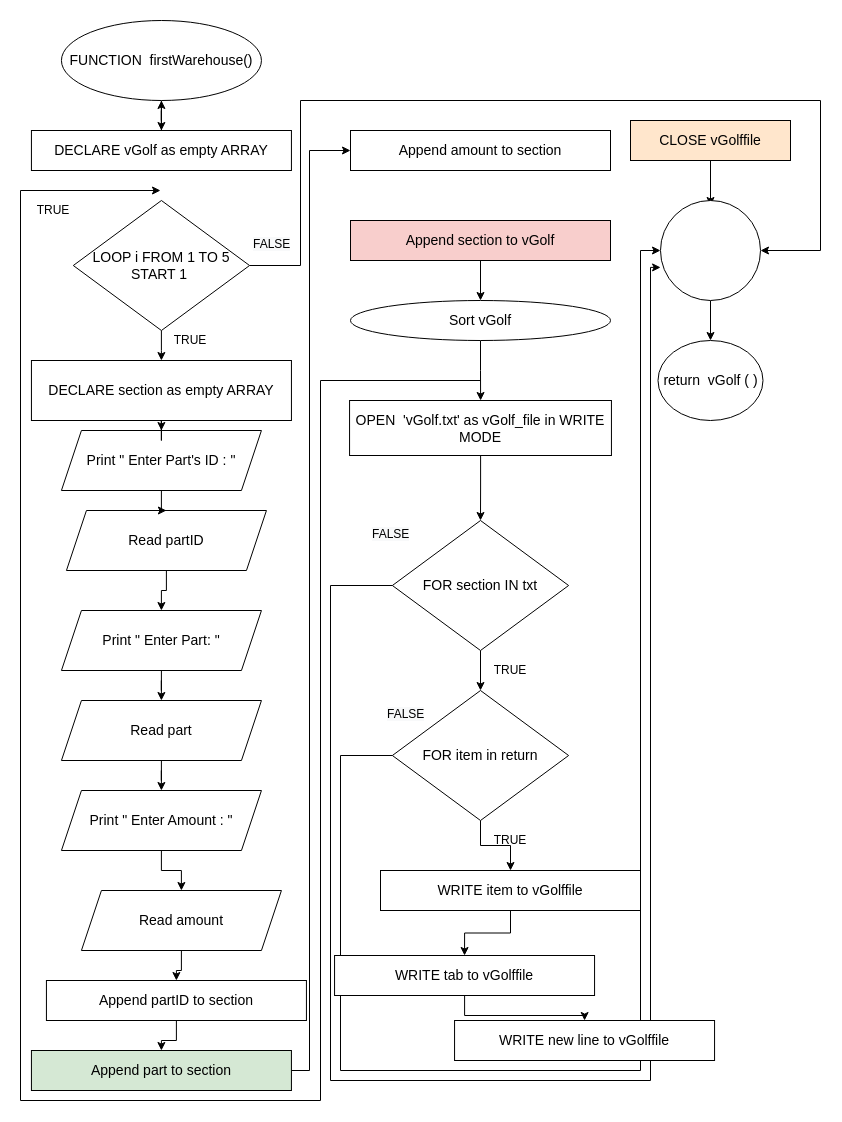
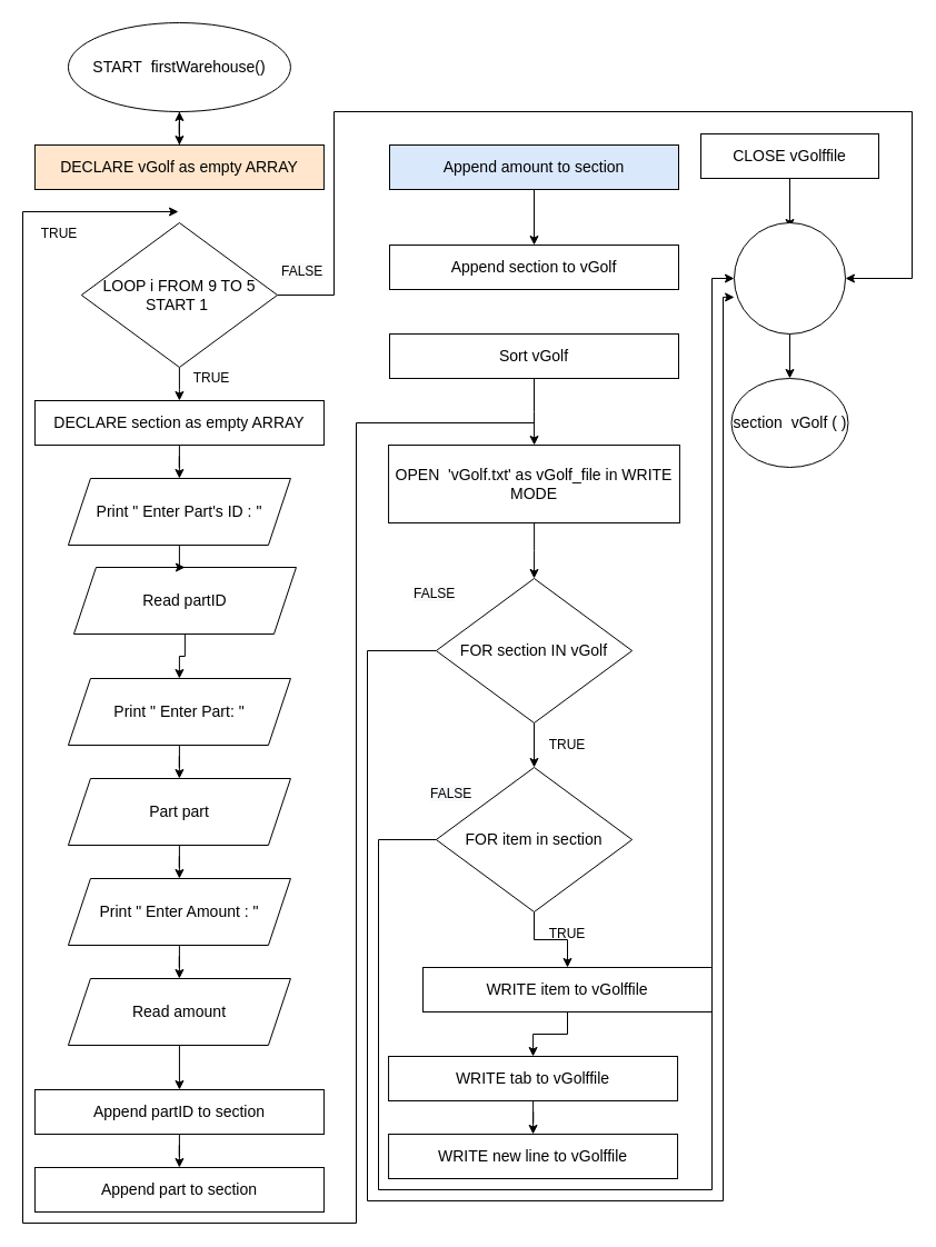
  <mxCell id="0" />
  <mxCell id="1" parent="0" />
  <mxCell id="2" style="edgeStyle=orthogonalEdgeStyle;rounded=0;orthogonalLoop=1;jettySize=auto;html=1;entryX=0.5;entryY=0;entryDx=0;entryDy=0;" parent="1" target="4" edge="1"><mxGeometry relative="1" as="geometry"><mxPoint x="160.886" y="100" as="sourcePoint" /></mxGeometry></mxCell>
  <mxCell id="3" style="edgeStyle=orthogonalEdgeStyle;rounded=0;orthogonalLoop=1;jettySize=auto;html=1;" parent="1" source="4" target="50" edge="1"><mxGeometry relative="1" as="geometry" /></mxCell>
- <mxCell id="4" value="&lt;font style=&quot;font-size: 14px&quot;&gt;DECLARE vGolf as empty ARRAY&lt;/font&gt;" style="rounded=0;whiteSpace=wrap;html=1;" parent="1" vertex="1"><mxGeometry x="30.93" y="130" width="260" height="40" as="geometry" /></mxCell>
+ <mxCell id="4" value="&lt;font style=&quot;font-size: 14px&quot;&gt;DECLARE vGolf as empty ARRAY&lt;/font&gt;" style="rounded=0;whiteSpace=wrap;html=1;fillColor=#ffe6cc;" parent="1" vertex="1"><mxGeometry x="30.93" y="130" width="260" height="40" as="geometry" /></mxCell>
  <mxCell id="5" style="edgeStyle=orthogonalEdgeStyle;rounded=0;orthogonalLoop=1;jettySize=auto;html=1;" parent="1" source="7" target="21" edge="1"><mxGeometry relative="1" as="geometry" /></mxCell>
  <mxCell id="6" style="edgeStyle=orthogonalEdgeStyle;rounded=0;orthogonalLoop=1;jettySize=auto;html=1;entryX=1;entryY=0.5;entryDx=0;entryDy=0;exitX=1;exitY=0.5;exitDx=0;exitDy=0;" parent="1" source="7" target="53" edge="1"><mxGeometry relative="1" as="geometry"><Array as="points"><mxPoint x="300" y="265" /><mxPoint x="300" y="100" /><mxPoint x="820" y="100" /><mxPoint x="820" y="250" /></Array><mxPoint x="774.97" y="245" as="targetPoint" /></mxGeometry></mxCell>
- <mxCell id="7" value="&lt;font style=&quot;font-size: 14px&quot;&gt;LOOP i FROM 1 TO 5 &lt;br&gt;START 1&amp;nbsp;&lt;/font&gt;" style="rhombus;whiteSpace=wrap;html=1;" parent="1" vertex="1"><mxGeometry x="72.81" y="200" width="176.24" height="130" as="geometry" /></mxCell>
+ <mxCell id="7" value="&lt;font style=&quot;font-size: 14px&quot;&gt;LOOP i FROM 9 TO 5 &lt;br&gt;START 1&amp;nbsp;&lt;/font&gt;" style="rhombus;whiteSpace=wrap;html=1;" parent="1" vertex="1"><mxGeometry x="72.81" y="200" width="176.24" height="130" as="geometry" /></mxCell>
  <mxCell id="8" style="edgeStyle=orthogonalEdgeStyle;rounded=0;orthogonalLoop=1;jettySize=auto;html=1;" parent="1" source="9" target="13" edge="1"><mxGeometry relative="1" as="geometry" /></mxCell>
  <mxCell id="9" value="&lt;font style=&quot;font-size: 14px&quot;&gt;Read partID&lt;/font&gt;" style="shape=parallelogram;perimeter=parallelogramPerimeter;whiteSpace=wrap;html=1;fixedSize=1;" parent="1" vertex="1"><mxGeometry x="65.94" y="510" width="200" height="60" as="geometry" /></mxCell>
  <mxCell id="10" style="edgeStyle=orthogonalEdgeStyle;rounded=0;orthogonalLoop=1;jettySize=auto;html=1;" parent="1" source="11" target="9" edge="1"><mxGeometry relative="1" as="geometry" /></mxCell>
  <mxCell id="11" value="&lt;font style=&quot;font-size: 14px&quot;&gt;Print &quot; Enter Part's ID : &quot;&lt;/font&gt;" style="shape=parallelogram;perimeter=parallelogramPerimeter;whiteSpace=wrap;html=1;fixedSize=1;" parent="1" vertex="1"><mxGeometry x="60.93" y="430" width="200" height="60" as="geometry" /></mxCell>
  <mxCell id="12" style="edgeStyle=orthogonalEdgeStyle;rounded=0;orthogonalLoop=1;jettySize=auto;html=1;" parent="1" source="13" target="15" edge="1"><mxGeometry relative="1" as="geometry" /></mxCell>
  <mxCell id="13" value="&lt;font style=&quot;font-size: 14px&quot;&gt;Print &quot; Enter Part: &quot;&lt;/font&gt;" style="shape=parallelogram;perimeter=parallelogramPerimeter;whiteSpace=wrap;html=1;fixedSize=1;" parent="1" vertex="1"><mxGeometry x="60.94" y="610" width="200" height="60" as="geometry" /></mxCell>
  <mxCell id="14" style="edgeStyle=orthogonalEdgeStyle;rounded=0;orthogonalLoop=1;jettySize=auto;html=1;" parent="1" source="15" target="17" edge="1"><mxGeometry relative="1" as="geometry" /></mxCell>
- <mxCell id="15" value="&lt;font style=&quot;font-size: 14px&quot;&gt;Read part&lt;/font&gt;" style="shape=parallelogram;perimeter=parallelogramPerimeter;whiteSpace=wrap;html=1;fixedSize=1;" parent="1" vertex="1"><mxGeometry x="60.94" y="700" width="200" height="60" as="geometry" /></mxCell>
+ <mxCell id="15" value="&lt;font style=&quot;font-size: 14px&quot;&gt;Part part&lt;/font&gt;" style="shape=parallelogram;perimeter=parallelogramPerimeter;whiteSpace=wrap;html=1;fixedSize=1;" parent="1" vertex="1"><mxGeometry x="60.94" y="700" width="200" height="60" as="geometry" /></mxCell>
  <mxCell id="16" style="edgeStyle=orthogonalEdgeStyle;rounded=0;orthogonalLoop=1;jettySize=auto;html=1;" parent="1" source="17" target="19" edge="1"><mxGeometry relative="1" as="geometry" /></mxCell>
  <mxCell id="17" value="&lt;font style=&quot;font-size: 14px&quot;&gt;Print &quot; Enter Amount : &quot;&lt;/font&gt;" style="shape=parallelogram;perimeter=parallelogramPerimeter;whiteSpace=wrap;html=1;fixedSize=1;" parent="1" vertex="1"><mxGeometry x="60.94" y="790" width="200" height="60" as="geometry" /></mxCell>
  <mxCell id="18" style="edgeStyle=orthogonalEdgeStyle;rounded=0;orthogonalLoop=1;jettySize=auto;html=1;" parent="1" source="19" target="23" edge="1"><mxGeometry relative="1" as="geometry" /></mxCell>
- <mxCell id="19" value="&lt;font style=&quot;font-size: 14px&quot;&gt;Read amount&lt;/font&gt;" style="shape=parallelogram;perimeter=parallelogramPerimeter;whiteSpace=wrap;html=1;fixedSize=1;" parent="1" vertex="1"><mxGeometry x="80.93" y="890" width="200" height="60" as="geometry" /></mxCell>
+ <mxCell id="19" value="&lt;font style=&quot;font-size: 14px&quot;&gt;Read amount&lt;/font&gt;" style="shape=parallelogram;perimeter=parallelogramPerimeter;whiteSpace=wrap;html=1;fixedSize=1;" parent="1" vertex="1"><mxGeometry x="60.93" y="880" width="200" height="60" as="geometry" /></mxCell>
  <mxCell id="20" style="edgeStyle=orthogonalEdgeStyle;rounded=0;orthogonalLoop=1;jettySize=auto;html=1;" parent="1" source="21" target="11" edge="1"><mxGeometry relative="1" as="geometry" /></mxCell>
- <mxCell id="21" value="&lt;font style=&quot;font-size: 14px&quot;&gt;DECLARE section as empty ARRAY&lt;/font&gt;" style="rounded=0;whiteSpace=wrap;html=1;" parent="1" vertex="1"><mxGeometry x="30.94" y="360" width="260" height="60" as="geometry" /></mxCell>
+ <mxCell id="21" value="&lt;font style=&quot;font-size: 14px&quot;&gt;DECLARE section as empty ARRAY&lt;/font&gt;" style="rounded=0;whiteSpace=wrap;html=1;" parent="1" vertex="1"><mxGeometry x="30.94" y="360" width="260" height="40" as="geometry" /></mxCell>
  <mxCell id="22" style="edgeStyle=orthogonalEdgeStyle;rounded=0;orthogonalLoop=1;jettySize=auto;html=1;" parent="1" source="23" target="25" edge="1"><mxGeometry relative="1" as="geometry" /></mxCell>
- <mxCell id="23" value="&lt;font style=&quot;font-size: 14px&quot;&gt;Append partID to section&lt;/font&gt;" style="rounded=0;whiteSpace=wrap;html=1;" parent="1" vertex="1"><mxGeometry x="45.93" y="980" width="260" height="40" as="geometry" /></mxCell>
- <mxCell id="24" style="edgeStyle=orthogonalEdgeStyle;rounded=0;orthogonalLoop=1;jettySize=auto;html=1;entryX=0;entryY=0.5;entryDx=0;entryDy=0;" parent="1" source="25" target="27" edge="1"><mxGeometry relative="1" as="geometry"><Array as="points"><mxPoint x="309" y="1070" /><mxPoint x="309" y="150" /></Array></mxGeometry></mxCell>
- <mxCell id="25" value="&lt;font style=&quot;font-size: 14px&quot;&gt;Append part to section&lt;/font&gt;" style="rounded=0;whiteSpace=wrap;html=1;fillColor=#d5e8d4;" parent="1" vertex="1"><mxGeometry x="30.93" y="1050" width="260" height="40" as="geometry" /></mxCell>
- <mxCell id="27" value="&lt;font style=&quot;font-size: 14px&quot;&gt;Append amount to section&lt;/font&gt;" style="rounded=0;whiteSpace=wrap;html=1;" parent="1" vertex="1"><mxGeometry x="350" y="130" width="260" height="40" as="geometry" /></mxCell>
- <mxCell id="28" style="edgeStyle=orthogonalEdgeStyle;rounded=0;orthogonalLoop=1;jettySize=auto;html=1;" parent="1" source="29" target="32" edge="1"><mxGeometry relative="1" as="geometry" /></mxCell>
- <mxCell id="29" value="&lt;font style=&quot;font-size: 14px&quot;&gt;Append section to vGolf&lt;/font&gt;" style="rounded=0;whiteSpace=wrap;html=1;fillColor=#f8cecc;" parent="1" vertex="1"><mxGeometry x="350" y="220" width="260" height="40" as="geometry" /></mxCell>
+ <mxCell id="23" value="&lt;font style=&quot;font-size: 14px&quot;&gt;Append partID to section&lt;/font&gt;" style="rounded=0;whiteSpace=wrap;html=1;" parent="1" vertex="1"><mxGeometry x="30.93" y="980" width="260" height="40" as="geometry" /></mxCell>
+ <mxCell id="25" value="&lt;font style=&quot;font-size: 14px&quot;&gt;Append part to section&lt;/font&gt;" style="rounded=0;whiteSpace=wrap;html=1;" parent="1" vertex="1"><mxGeometry x="30.93" y="1050" width="260" height="40" as="geometry" /></mxCell>
+ <mxCell id="26" style="edgeStyle=orthogonalEdgeStyle;rounded=0;orthogonalLoop=1;jettySize=auto;html=1;entryX=0.5;entryY=0;entryDx=0;entryDy=0;" parent="1" source="27" target="29" edge="1"><mxGeometry relative="1" as="geometry" /></mxCell>
+ <mxCell id="27" value="&lt;font style=&quot;font-size: 14px&quot;&gt;Append amount to section&lt;/font&gt;" style="rounded=0;whiteSpace=wrap;html=1;fillColor=#dae8fc;" parent="1" vertex="1"><mxGeometry x="350" y="130" width="260" height="40" as="geometry" /></mxCell>
+ <mxCell id="29" value="&lt;font style=&quot;font-size: 14px&quot;&gt;Append section to vGolf&lt;/font&gt;" style="rounded=0;whiteSpace=wrap;html=1;" parent="1" vertex="1"><mxGeometry x="350" y="220" width="260" height="40" as="geometry" /></mxCell>
  <mxCell id="30" style="edgeStyle=orthogonalEdgeStyle;rounded=0;orthogonalLoop=1;jettySize=auto;html=1;" parent="1" source="32" target="34" edge="1"><mxGeometry relative="1" as="geometry" /></mxCell>
  <mxCell id="31" style="edgeStyle=orthogonalEdgeStyle;rounded=0;orthogonalLoop=1;jettySize=auto;html=1;" parent="1" edge="1"><mxGeometry relative="1" as="geometry"><mxPoint x="160" y="190" as="targetPoint" /><mxPoint x="480" y="380" as="sourcePoint" /><Array as="points"><mxPoint x="320" y="380" /><mxPoint x="320" y="1100" /><mxPoint x="20" y="1100" /><mxPoint x="20" y="190" /></Array></mxGeometry></mxCell>
- <mxCell id="32" value="&lt;font style=&quot;font-size: 14px&quot;&gt;Sort vGolf&lt;/font&gt;" style="ellipse;whiteSpace=wrap;html=1;" parent="1" vertex="1"><mxGeometry x="350" y="300" width="260" height="40" as="geometry" /></mxCell>
+ <mxCell id="32" value="&lt;font style=&quot;font-size: 14px&quot;&gt;Sort vGolf&lt;/font&gt;" style="rounded=0;whiteSpace=wrap;html=1;" parent="1" vertex="1"><mxGeometry x="350" y="300" width="260" height="40" as="geometry" /></mxCell>
  <mxCell id="33" style="edgeStyle=orthogonalEdgeStyle;rounded=0;orthogonalLoop=1;jettySize=auto;html=1;" parent="1" source="34" target="37" edge="1"><mxGeometry relative="1" as="geometry" /></mxCell>
- <mxCell id="34" value="&lt;font style=&quot;font-size: 14px&quot;&gt;OPEN&amp;nbsp; 'vGolf.txt' as vGolf_file in WRITE MODE&lt;/font&gt;" style="rounded=0;whiteSpace=wrap;html=1;" parent="1" vertex="1"><mxGeometry x="349.06" y="400" width="261.88" height="55" as="geometry" /></mxCell>
+ <mxCell id="34" value="&lt;font style=&quot;font-size: 14px&quot;&gt;OPEN&amp;nbsp; 'vGolf.txt' as vGolf_file in WRITE MODE&lt;/font&gt;" style="rounded=0;whiteSpace=wrap;html=1;" parent="1" vertex="1"><mxGeometry x="349.06" y="400" width="261.88" height="70" as="geometry" /></mxCell>
  <mxCell id="35" style="edgeStyle=orthogonalEdgeStyle;rounded=0;orthogonalLoop=1;jettySize=auto;html=1;" parent="1" source="37" target="40" edge="1"><mxGeometry relative="1" as="geometry" /></mxCell>
  <mxCell id="36" style="edgeStyle=orthogonalEdgeStyle;rounded=0;orthogonalLoop=1;jettySize=auto;html=1;entryX=0.001;entryY=0.669;entryDx=0;entryDy=0;entryPerimeter=0;" parent="1" source="37" target="53" edge="1"><mxGeometry relative="1" as="geometry"><Array as="points"><mxPoint x="330" y="585" /><mxPoint x="330" y="1080" /><mxPoint x="650" y="1080" /><mxPoint x="650" y="267" /></Array></mxGeometry></mxCell>
- <mxCell id="37" value="&lt;span style=&quot;font-size: 14px&quot;&gt;FOR section IN txt&lt;/span&gt;" style="rhombus;whiteSpace=wrap;html=1;" parent="1" vertex="1"><mxGeometry x="391.88" y="520" width="176.24" height="130" as="geometry" /></mxCell>
+ <mxCell id="37" value="&lt;span style=&quot;font-size: 14px&quot;&gt;FOR section IN vGolf&lt;/span&gt;" style="rhombus;whiteSpace=wrap;html=1;" parent="1" vertex="1"><mxGeometry x="391.88" y="520" width="176.24" height="130" as="geometry" /></mxCell>
  <mxCell id="38" style="edgeStyle=orthogonalEdgeStyle;rounded=0;orthogonalLoop=1;jettySize=auto;html=1;entryX=0.5;entryY=0;entryDx=0;entryDy=0;" parent="1" source="40" target="42" edge="1"><mxGeometry relative="1" as="geometry" /></mxCell>
  <mxCell id="39" style="edgeStyle=orthogonalEdgeStyle;rounded=0;orthogonalLoop=1;jettySize=auto;html=1;entryX=0;entryY=0.5;entryDx=0;entryDy=0;" parent="1" source="40" target="53" edge="1"><mxGeometry relative="1" as="geometry"><Array as="points"><mxPoint x="340" y="755" /><mxPoint x="340" y="1070" /><mxPoint x="640" y="1070" /><mxPoint x="640" y="250" /></Array></mxGeometry></mxCell>
- <mxCell id="40" value="&lt;span style=&quot;font-size: 14px&quot;&gt;FOR item in return&lt;/span&gt;" style="rhombus;whiteSpace=wrap;html=1;" parent="1" vertex="1"><mxGeometry x="391.88" y="690" width="176.24" height="130" as="geometry" /></mxCell>
+ <mxCell id="40" value="&lt;span style=&quot;font-size: 14px&quot;&gt;FOR item in section&lt;/span&gt;" style="rhombus;whiteSpace=wrap;html=1;" parent="1" vertex="1"><mxGeometry x="391.88" y="690" width="176.24" height="130" as="geometry" /></mxCell>
  <mxCell id="41" style="edgeStyle=orthogonalEdgeStyle;rounded=0;orthogonalLoop=1;jettySize=auto;html=1;entryX=0.5;entryY=0;entryDx=0;entryDy=0;" parent="1" source="42" target="44" edge="1"><mxGeometry relative="1" as="geometry" /></mxCell>
  <mxCell id="42" value="&lt;font style=&quot;font-size: 14px&quot;&gt;WRITE item to vGolffile&lt;/font&gt;" style="rounded=0;whiteSpace=wrap;html=1;" parent="1" vertex="1"><mxGeometry x="380" y="870" width="260" height="40" as="geometry" /></mxCell>
  <mxCell id="43" style="edgeStyle=orthogonalEdgeStyle;rounded=0;orthogonalLoop=1;jettySize=auto;html=1;entryX=0.5;entryY=0;entryDx=0;entryDy=0;" parent="1" source="44" target="45" edge="1"><mxGeometry relative="1" as="geometry" /></mxCell>
- <mxCell id="44" value="&lt;font style=&quot;font-size: 14px&quot;&gt;WRITE tab to vGolffile&lt;/font&gt;" style="rounded=0;whiteSpace=wrap;html=1;" parent="1" vertex="1"><mxGeometry x="334.06" y="955" width="260" height="40" as="geometry" /></mxCell>
- <mxCell id="45" value="&lt;font style=&quot;font-size: 14px&quot;&gt;WRITE new line to vGolffile&lt;/font&gt;" style="rounded=0;whiteSpace=wrap;html=1;" parent="1" vertex="1"><mxGeometry x="454.06" y="1020" width="260" height="40" as="geometry" /></mxCell>
+ <mxCell id="44" value="&lt;font style=&quot;font-size: 14px&quot;&gt;WRITE tab to vGolffile&lt;/font&gt;" style="rounded=0;whiteSpace=wrap;html=1;" parent="1" vertex="1"><mxGeometry x="349.06" y="950" width="260" height="40" as="geometry" /></mxCell>
+ <mxCell id="45" value="&lt;font style=&quot;font-size: 14px&quot;&gt;WRITE new line to vGolffile&lt;/font&gt;" style="rounded=0;whiteSpace=wrap;html=1;" parent="1" vertex="1"><mxGeometry x="349.06" y="1020" width="260" height="40" as="geometry" /></mxCell>
  <mxCell id="46" style="edgeStyle=orthogonalEdgeStyle;rounded=0;orthogonalLoop=1;jettySize=auto;html=1;entryX=0.5;entryY=0;entryDx=0;entryDy=0;" parent="1" source="47" edge="1"><mxGeometry relative="1" as="geometry"><mxPoint x="710" y="205" as="targetPoint" /></mxGeometry></mxCell>
- <mxCell id="47" value="&lt;font style=&quot;font-size: 14px&quot;&gt;CLOSE vGolffile&lt;/font&gt;" style="rounded=0;whiteSpace=wrap;html=1;fillColor=#ffe6cc;" parent="1" vertex="1"><mxGeometry x="630" y="120" width="160" height="40" as="geometry" /></mxCell>
+ <mxCell id="47" value="&lt;font style=&quot;font-size: 14px&quot;&gt;CLOSE vGolffile&lt;/font&gt;" style="rounded=0;whiteSpace=wrap;html=1;" parent="1" vertex="1"><mxGeometry x="630" y="120" width="160" height="40" as="geometry" /></mxCell>
  <mxCell id="48" value="&lt;span style=&quot;color: rgb(0 , 0 , 0) ; font-family: &amp;#34;helvetica&amp;#34; ; font-size: 12px ; font-style: normal ; font-weight: 400 ; letter-spacing: normal ; text-align: center ; text-indent: 0px ; text-transform: none ; word-spacing: 0px ; background-color: rgb(248 , 249 , 250) ; display: inline ; float: none&quot;&gt;FALSE&lt;br&gt;&lt;br&gt;&lt;/span&gt;" style="text;whiteSpace=wrap;html=1;" parent="1" vertex="1"><mxGeometry x="250.94" y="230" width="60" height="30" as="geometry" /></mxCell>
  <mxCell id="49" value="TRUE" style="text;html=1;strokeColor=none;fillColor=none;align=center;verticalAlign=middle;whiteSpace=wrap;rounded=0;" parent="1" vertex="1"><mxGeometry x="32.81" y="200" width="40" height="20" as="geometry" /></mxCell>
- <mxCell id="50" value="&lt;span style=&quot;font-size: 14px&quot;&gt;FUNCTION&amp;nbsp; firstWarehouse()&lt;/span&gt;" style="ellipse;whiteSpace=wrap;html=1;" parent="1" vertex="1"><mxGeometry x="60.94" y="20" width="200" height="80" as="geometry" /></mxCell>
- <mxCell id="51" value="&lt;span style=&quot;font-size: 14px&quot;&gt;return&amp;nbsp; vGolf ( )&lt;/span&gt;" style="ellipse;whiteSpace=wrap;html=1;" parent="1" vertex="1"><mxGeometry x="657.52" y="340" width="104.97" height="80" as="geometry" /></mxCell>
+ <mxCell id="50" value="&lt;span style=&quot;font-size: 14px&quot;&gt;START&amp;nbsp; firstWarehouse()&lt;/span&gt;" style="ellipse;whiteSpace=wrap;html=1;" parent="1" vertex="1"><mxGeometry x="60.94" y="20" width="200" height="80" as="geometry" /></mxCell>
+ <mxCell id="51" value="&lt;span style=&quot;font-size: 14px&quot;&gt;section&amp;nbsp; vGolf ( )&lt;/span&gt;" style="ellipse;whiteSpace=wrap;html=1;" parent="1" vertex="1"><mxGeometry x="657.52" y="340" width="104.97" height="80" as="geometry" /></mxCell>
  <mxCell id="52" style="edgeStyle=orthogonalEdgeStyle;rounded=0;orthogonalLoop=1;jettySize=auto;html=1;" parent="1" source="53" target="51" edge="1"><mxGeometry relative="1" as="geometry" /></mxCell>
  <mxCell id="53" value="" style="ellipse;whiteSpace=wrap;html=1;aspect=fixed;" parent="1" vertex="1"><mxGeometry x="660" y="200" width="100" height="100" as="geometry" /></mxCell>
  <mxCell id="54" value="TRUE" style="text;html=1;strokeColor=none;fillColor=none;align=center;verticalAlign=middle;whiteSpace=wrap;rounded=0;" parent="1" vertex="1"><mxGeometry x="490" y="660" width="40" height="20" as="geometry" /></mxCell>
  <mxCell id="55" value="TRUE" style="text;html=1;strokeColor=none;fillColor=none;align=center;verticalAlign=middle;whiteSpace=wrap;rounded=0;" parent="1" vertex="1"><mxGeometry x="490" y="830" width="40" height="20" as="geometry" /></mxCell>
  <mxCell id="56" value="&lt;span style=&quot;color: rgb(0 , 0 , 0) ; font-family: &amp;#34;helvetica&amp;#34; ; font-size: 12px ; font-style: normal ; font-weight: 400 ; letter-spacing: normal ; text-align: center ; text-indent: 0px ; text-transform: none ; word-spacing: 0px ; background-color: rgb(248 , 249 , 250) ; display: inline ; float: none&quot;&gt;FALSE&lt;br&gt;&lt;br&gt;&lt;/span&gt;" style="text;whiteSpace=wrap;html=1;" parent="1" vertex="1"><mxGeometry x="370" y="520" width="60" height="30" as="geometry" /></mxCell>
  <mxCell id="57" value="&lt;span style=&quot;color: rgb(0 , 0 , 0) ; font-family: &amp;#34;helvetica&amp;#34; ; font-size: 12px ; font-style: normal ; font-weight: 400 ; letter-spacing: normal ; text-align: center ; text-indent: 0px ; text-transform: none ; word-spacing: 0px ; background-color: rgb(248 , 249 , 250) ; display: inline ; float: none&quot;&gt;FALSE&lt;br&gt;&lt;br&gt;&lt;/span&gt;" style="text;whiteSpace=wrap;html=1;" parent="1" vertex="1"><mxGeometry x="385" y="700" width="60" height="30" as="geometry" /></mxCell>
  <mxCell id="58" value="TRUE" style="text;html=1;strokeColor=none;fillColor=none;align=center;verticalAlign=middle;whiteSpace=wrap;rounded=0;" parent="1" vertex="1"><mxGeometry x="170" y="330" width="40" height="20" as="geometry" /></mxCell>
